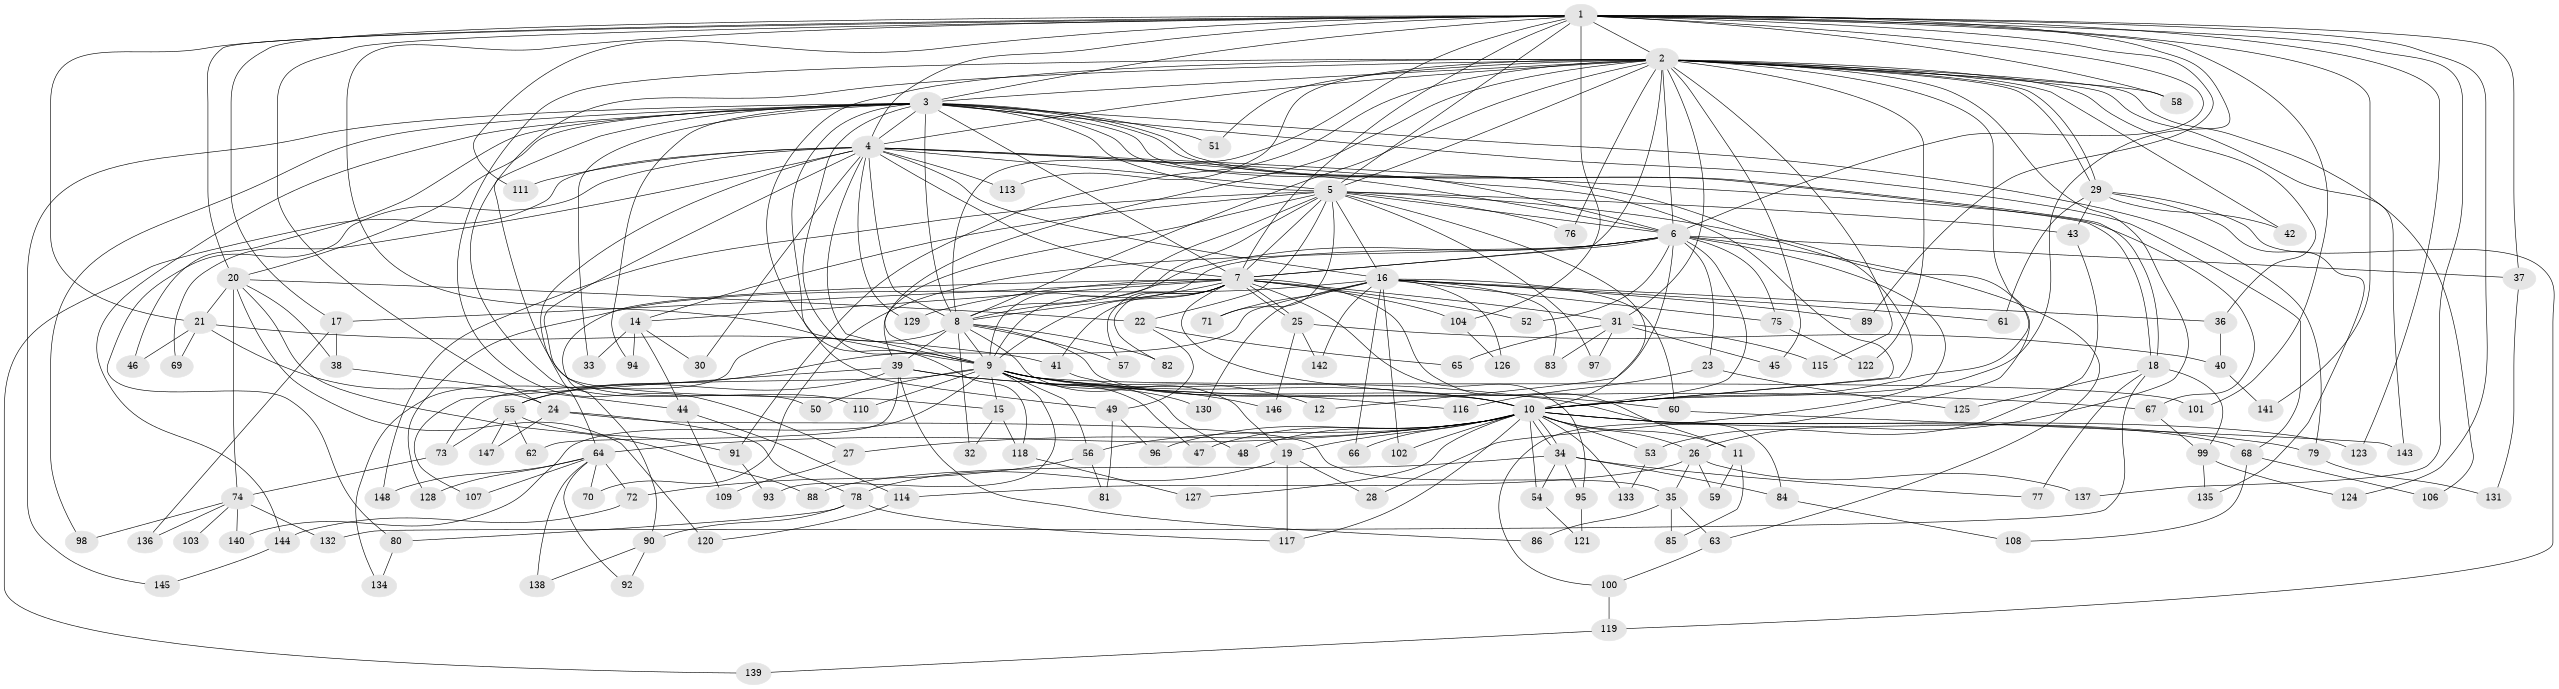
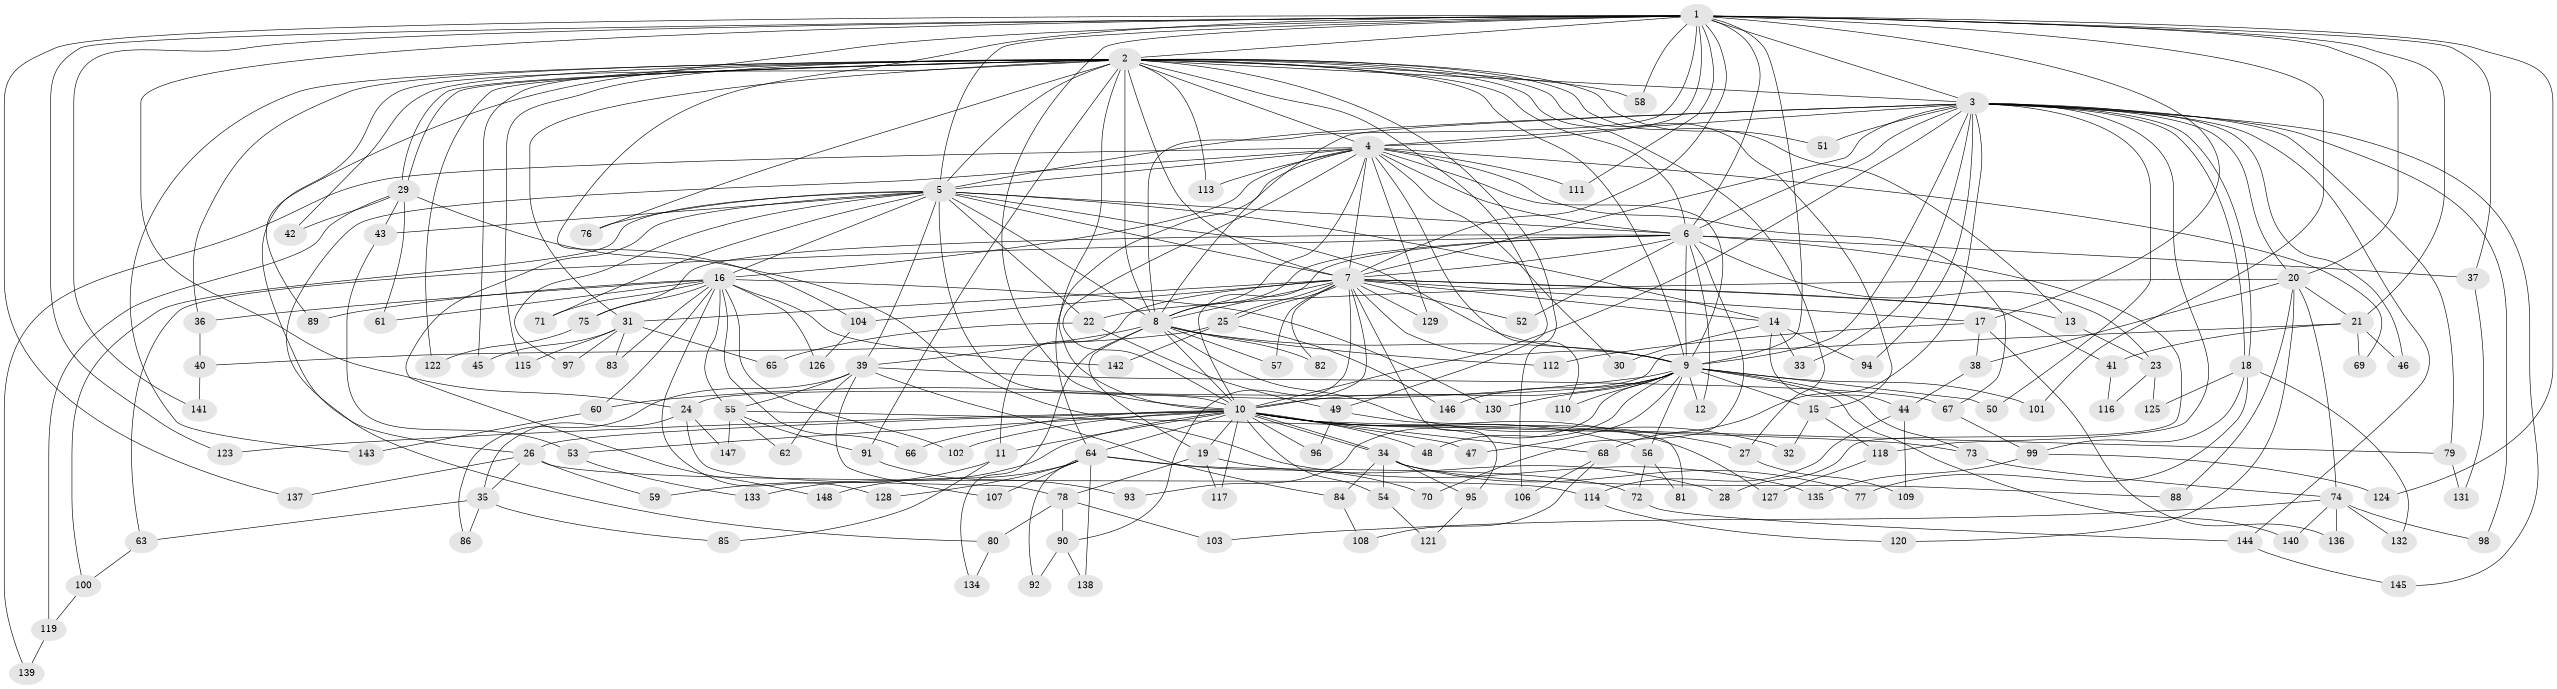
  graph {
    node [color=gray90 style=filled]
    1
    2
    3
    4
    5
    6
    7
    8
    9
    10
    17
    20
    21
    24
    37
    58
    89
    101
    104
    111
    123
    124
    137
    141
+   13
    15
    26
    27
    29
    31
    36
    42
    45
    49
    51
    76
    91
    106
    113
    115
    122
    143
    18
    33
    46
    50
    68
    79
    94
    98
    118
    144
    145
    16
    30
    64
    67
    69
    80
    110
    129
    139
    14
    22
    39
    43
    71
    97
    100
    148
    12
    23
    28
    52
    63
    70
    75
    11
    25
    41
    57
    82
    90
    95
    19
    32
+   112
    134
    47
    48
    56
    60
    73
    93
    130
    140
    146
    34
    53
    54
    66
    96
    102
    117
    127
    133
    38
    136
    74
    88
    120
    78
    35
    147
    131
    126
    59
    114
    109
    61
    119
    135
    83
    65
    40
    81
    77
    99
    125
    132
    108
    55
    128
    142
    107
    72
    92
    138
    44
    84
    86
    62
    116
    85
    121
    103
    1 -- 2
    1 -- 3
    1 -- 4
    1 -- 5
    1 -- 6
    1 -- 7
    1 -- 8
    1 -- 9
    1 -- 10
    1 -- 17
    1 -- 20
    1 -- 21
    1 -- 24
    1 -- 37
    1 -- 58
    1 -- 89
    1 -- 101
    1 -- 104
    1 -- 111
    1 -- 123
    1 -- 124
    1 -- 137
    1 -- 141
    2 -- 3
    2 -- 4
    2 -- 5
    2 -- 6
    2 -- 7
    2 -- 8
    2 -- 9
    2 -- 10
    2 -- 58
+   2 -- 13
    2 -- 15
    2 -- 26
    2 -- 27
    2 -- 29
    2 -- 29
    2 -- 31
    2 -- 36
    2 -- 42
    2 -- 45
    2 -- 49
    2 -- 51
    2 -- 76
    2 -- 91
    2 -- 106
    2 -- 113
    2 -- 115
    2 -- 122
    2 -- 143
    3 -- 4
    3 -- 5
    3 -- 6
    3 -- 7
    3 -- 8
    3 -- 9
    3 -- 10
    3 -- 20
    3 -- 51
    3 -- 18
    3 -- 18
    3 -- 33
    3 -- 46
    3 -- 50
    3 -- 68
    3 -- 79
    3 -- 94
    3 -- 98
    3 -- 118
    3 -- 144
    3 -- 145
    4 -- 5
    4 -- 6
    4 -- 7
    4 -- 8
    4 -- 9
    4 -- 10
    4 -- 111
    4 -- 113
    4 -- 16
    4 -- 30
    4 -- 64
    4 -- 67
    4 -- 69
    4 -- 80
    4 -- 110
    4 -- 129
    4 -- 139
    5 -- 6
    5 -- 7
    5 -- 8
    5 -- 9
    5 -- 10
    5 -- 76
    5 -- 16
    5 -- 14
    5 -- 22
    5 -- 39
    5 -- 43
    5 -- 71
    5 -- 97
    5 -- 100
    5 -- 148
    6 -- 7
    6 -- 8
    6 -- 9
    6 -- 10
    6 -- 37
    6 -- 12
    6 -- 23
    6 -- 28
    6 -- 52
    6 -- 63
    6 -- 70
    6 -- 75
    7 -- 8
    7 -- 9
    7 -- 10
    7 -- 17
    7 -- 104
+   7 -- 13
    7 -- 31
    7 -- 129
    7 -- 14
    7 -- 52
    7 -- 11
    7 -- 25
    7 -- 25
    7 -- 41
    7 -- 57
    7 -- 82
    7 -- 90
    7 -- 95
    8 -- 9
    8 -- 10
    8 -- 39
    8 -- 57
    8 -- 82
    8 -- 19
    8 -- 32
+   8 -- 112
    8 -- 134
    9 -- 10
    9 -- 101
    9 -- 15
    9 -- 50
    9 -- 110
    9 -- 12
    9 -- 47
    9 -- 48
    9 -- 56
    9 -- 60
    9 -- 73
    9 -- 93
    9 -- 130
    9 -- 140
    9 -- 146
    10 -- 123
    10 -- 26
    10 -- 27
    10 -- 68
    10 -- 79
    10 -- 64
    10 -- 11
    10 -- 19
    10 -- 47
    10 -- 48
    10 -- 56
    10 -- 34
    10 -- 34
    10 -- 53
    10 -- 54
    10 -- 66
    10 -- 96
    10 -- 102
    10 -- 117
    10 -- 127
    10 -- 133
+   17 -- 112
    17 -- 38
    17 -- 136
    20 -- 21
    20 -- 22
    20 -- 38
    20 -- 74
    20 -- 88
    20 -- 120
    21 -- 24
    21 -- 46
    21 -- 69
    21 -- 41
    24 -- 78
    24 -- 35
    24 -- 147
    37 -- 131
    104 -- 126
+   13 -- 23
    15 -- 118
    15 -- 32
    26 -- 137
    26 -- 35
    26 -- 59
    26 -- 114
    27 -- 109
    29 -- 42
    29 -- 43
    29 -- 61
    29 -- 119
    29 -- 135
    31 -- 45
    31 -- 115
    31 -- 97
    31 -- 83
    31 -- 65
    36 -- 40
    49 -- 96
    49 -- 81
    91 -- 93
    18 -- 77
    18 -- 99
    18 -- 125
    18 -- 132
    68 -- 106
    68 -- 108
    79 -- 131
    118 -- 127
    144 -- 145
    16 -- 89
    16 -- 36
    16 -- 71
    16 -- 75
    16 -- 60
    16 -- 130
    16 -- 66
    16 -- 102
    16 -- 126
    16 -- 61
    16 -- 83
    16 -- 55
    16 -- 128
    16 -- 142
    64 -- 148
    64 -- 70
    64 -- 128
    64 -- 107
    64 -- 72
    64 -- 92
    64 -- 138
    67 -- 99
    80 -- 134
    14 -- 33
    14 -- 94
    14 -- 30
    14 -- 44
    22 -- 49
    22 -- 65
    39 -- 67
    39 -- 55
    39 -- 107
    39 -- 84
    39 -- 86
    39 -- 62
    43 -- 53
    100 -- 119
    23 -- 125
    23 -- 116
    63 -- 100
    75 -- 122
    11 -- 59
    11 -- 85
    25 -- 146
    25 -- 40
    25 -- 142
    41 -- 116
    90 -- 92
    90 -- 138
    95 -- 121
    19 -- 28
    19 -- 117
    19 -- 78
    56 -- 81
    56 -- 72
    60 -- 143
    73 -- 74
    34 -- 95
    34 -- 54
    34 -- 88
    34 -- 77
    34 -- 84
    53 -- 133
    54 -- 121
    38 -- 44
    74 -- 98
    74 -- 140
    74 -- 136
    74 -- 132
    74 -- 103
    78 -- 80
    78 -- 90
-   78 -- 117
+   78 -- 103
    35 -- 63
    35 -- 86
    35 -- 85
    114 -- 120
    119 -- 139
    40 -- 141
    99 -- 124
    99 -- 135
    55 -- 91
    55 -- 73
    55 -- 147
    55 -- 62
    72 -- 144
    44 -- 114
    44 -- 109
    84 -- 108
  }
